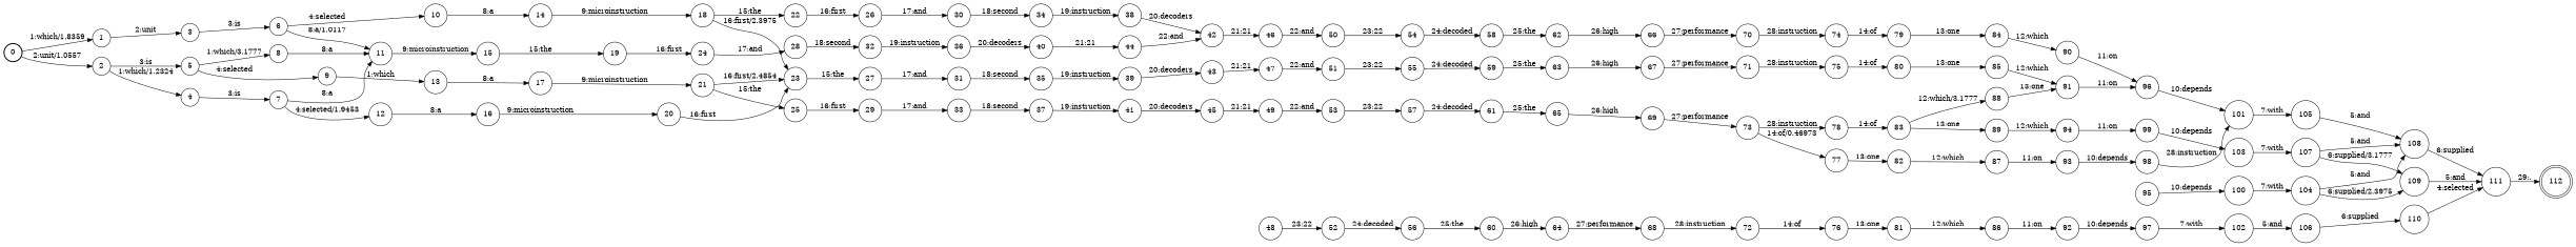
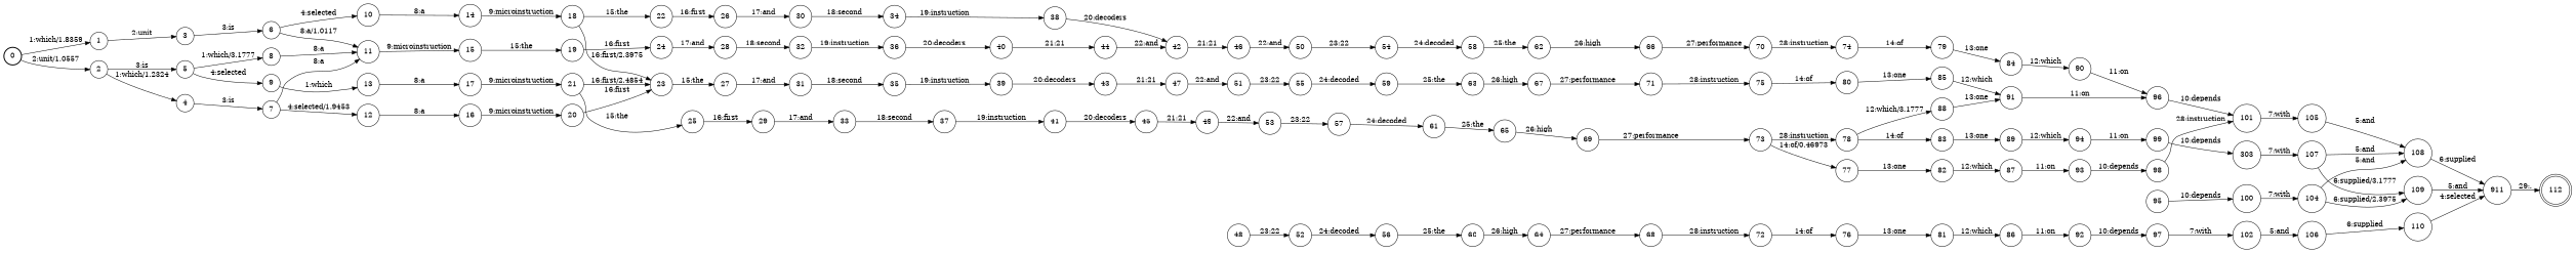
  digraph {
    nodesep=0.25
    rankdir=LR
    ranksep=0.4
    node [fontsize=14 shape=circle style=solid]
    edge [fontsize=14]
    n1 [label=0 style=bold]
    n2 [label=1]
    n3 [label=2]
    n4 [label=3]
    n5 [label=4]
    n6 [label=5]
    n7 [label=6]
    n8 [label=7]
    n9 [label=8]
    n10 [label=9]
    n11 [label=10]
    n12 [label=11]
    n13 [label=12]
    n14 [label=13]
    n15 [label=14]
    n16 [label=15]
    n17 [label=16]
    n18 [label=17]
    n19 [label=18]
    n20 [label=19]
    n21 [label=20]
    n22 [label=21]
    n23 [label=22]
    n24 [label=23]
    n25 [label=24]
    n26 [label=25]
    n27 [label=26]
    n28 [label=27]
    n29 [label=28]
    n30 [label=29]
    n31 [label=30]
    n32 [label=31]
    n33 [label=32]
    n34 [label=33]
    n35 [label=34]
    n36 [label=35]
    n37 [label=36]
    n38 [label=37]
    n39 [label=38]
    n40 [label=39]
    n41 [label=40]
    n42 [label=41]
    n43 [label=42]
    n44 [label=43]
    n45 [label=44]
    n46 [label=45]
    n47 [label=46]
    n48 [label=47]
    n49 [label=49]
    n50 [label=50]
    n51 [label=51]
    n52 [label=48]
    n53 [label=52]
    n54 [label=53]
    n55 [label=54]
    n56 [label=55]
    n57 [label=56]
    n58 [label=57]
    n59 [label=58]
    n60 [label=59]
    n61 [label=60]
    n62 [label=61]
    n63 [label=62]
    n64 [label=63]
    n65 [label=64]
    n66 [label=65]
    n67 [label=66]
    n68 [label=67]
    n69 [label=68]
    n70 [label=69]
    n71 [label=70]
    n72 [label=71]
    n73 [label=72]
    n74 [label=73]
    n75 [label=74]
    n76 [label=75]
    n77 [label=76]
    n78 [label=77]
    n79 [label=78]
    n80 [label=79]
    n81 [label=80]
    n82 [label=81]
    n83 [label=82]
    n84 [label=83]
    n85 [label=84]
    n86 [label=85]
    n87 [label=86]
    n88 [label=87]
    n89 [label=88]
    n90 [label=89]
    n91 [label=90]
    n92 [label=91]
    n93 [label=92]
    n94 [label=93]
    n95 [label=94]
    n96 [label=96]
    n97 [label=97]
    n98 [label=98]
    n99 [label=99]
    n100 [label=95]
    n101 [label=100]
    n102 [label=101]
    n103 [label=102]
-   n104 [label=103]
+   n104 [label=303]
    n105 [label=104]
    n106 [label=105]
    n107 [label=106]
    n108 [label=107]
    n109 [label=109]
    n110 [label=108]
    n111 [label=110]
-   n112 [label=111]
+   n112 [label=911]
    n113 [label=112 shape=doublecircle]
    n1 -> n2 [label="1:which/1.8359"]
    n1 -> n3 [label="2:unit/1.0557"]
    n2 -> n4 [label="2:unit"]
    n3 -> n5 [label="1:which/1.2324"]
    n3 -> n6 [label="3:is"]
    n4 -> n7 [label="3:is"]
    n5 -> n8 [label="3:is"]
    n6 -> n9 [label="1:which/3.1777"]
    n6 -> n10 [label="4:selected"]
    n7 -> n11 [label="4:selected"]
    n7 -> n12 [label="8:a/1.0117"]
    n8 -> n12 [label="8:a"]
    n8 -> n13 [label="4:selected/1.9453"]
    n9 -> n12 [label="8:a"]
    n10 -> n14 [label="1:which"]
    n11 -> n15 [label="8:a"]
    n12 -> n16 [label="9:microinstruction"]
    n13 -> n17 [label="8:a"]
    n14 -> n18 [label="8:a"]
    n15 -> n19 [label="9:microinstruction"]
    n16 -> n20 [label="15:the"]
    n17 -> n21 [label="9:microinstruction"]
    n18 -> n22 [label="9:microinstruction"]
    n19 -> n23 [label="15:the"]
    n19 -> n24 [label="16:first/2.3975"]
    n20 -> n25 [label="16:first"]
    n21 -> n24 [label="16:first"]
    n22 -> n24 [label="16:first/2.4854"]
    n22 -> n26 [label="15:the"]
    n23 -> n27 [label="16:first"]
    n24 -> n28 [label="15:the"]
    n25 -> n29 [label="17:and"]
    n26 -> n30 [label="16:first"]
    n27 -> n31 [label="17:and"]
    n28 -> n32 [label="17:and"]
    n29 -> n33 [label="18:second"]
    n30 -> n34 [label="17:and"]
    n31 -> n35 [label="18:second"]
    n32 -> n36 [label="18:second"]
    n33 -> n37 [label="19:instruction"]
    n34 -> n38 [label="18:second"]
    n35 -> n39 [label="19:instruction"]
    n36 -> n40 [label="19:instruction"]
    n37 -> n41 [label="20:decoders"]
    n38 -> n42 [label="19:instruction"]
    n39 -> n43 [label="20:decoders"]
    n40 -> n44 [label="20:decoders"]
    n41 -> n45 [label="21:21"]
    n42 -> n46 [label="20:decoders"]
    n43 -> n47 [label="21:21"]
    n44 -> n48 [label="21:21"]
    n45 -> n43 [label="22:and"]
    n46 -> n49 [label="21:21"]
    n47 -> n50 [label="22:and"]
    n48 -> n51 [label="22:and"]
    n49 -> n54 [label="22:and"]
    n50 -> n55 [label="23:22"]
    n51 -> n56 [label="23:22"]
    n52 -> n53 [label="23:22"]
    n53 -> n57 [label="24:decoded"]
    n54 -> n58 [label="23:22"]
    n55 -> n59 [label="24:decoded"]
    n56 -> n60 [label="24:decoded"]
    n57 -> n61 [label="25:the"]
    n58 -> n62 [label="24:decoded"]
    n59 -> n63 [label="25:the"]
    n60 -> n64 [label="25:the"]
    n61 -> n65 [label="26:high"]
    n62 -> n66 [label="25:the"]
    n63 -> n67 [label="26:high"]
    n64 -> n68 [label="26:high"]
    n65 -> n69 [label="27:performance"]
    n66 -> n70 [label="26:high"]
    n67 -> n71 [label="27:performance"]
    n68 -> n72 [label="27:performance"]
    n69 -> n73 [label="28:instruction"]
    n70 -> n74 [label="27:performance"]
    n71 -> n75 [label="28:instruction"]
    n72 -> n76 [label="28:instruction"]
    n73 -> n77 [label="14:of"]
    n74 -> n78 [label="14:of/0.46973"]
    n74 -> n79 [label="28:instruction"]
    n75 -> n80 [label="14:of"]
    n76 -> n81 [label="14:of"]
    n77 -> n82 [label="13:one"]
    n78 -> n83 [label="13:one"]
    n79 -> n84 [label="14:of"]
    n80 -> n85 [label="13:one"]
    n81 -> n86 [label="13:one"]
    n82 -> n87 [label="12:which"]
    n83 -> n88 [label="12:which"]
-   n84 -> n89 [label="12:which/3.1777"]
+   n79 -> n89 [label="12:which/3.1777"]
    n84 -> n90 [label="13:one"]
    n85 -> n91 [label="12:which"]
    n86 -> n92 [label="12:which"]
    n87 -> n93 [label="11:on"]
    n88 -> n94 [label="11:on"]
    n89 -> n92 [label="13:one"]
    n90 -> n95 [label="12:which"]
    n91 -> n96 [label="11:on"]
    n92 -> n96 [label="11:on"]
    n93 -> n97 [label="10:depends"]
    n94 -> n98 [label="10:depends"]
    n95 -> n99 [label="11:on"]
    n96 -> n102 [label="10:depends"]
    n97 -> n103 [label="7:with"]
    n98 -> n102 [label="28:instruction"]
    n99 -> n104 [label="10:depends"]
    n100 -> n101 [label="10:depends"]
    n101 -> n105 [label="7:with"]
    n102 -> n106 [label="7:with"]
    n103 -> n107 [label="5:and"]
    n104 -> n108 [label="7:with"]
    n105 -> n109 [label="6:supplied/2.3975"]
    n105 -> n110 [label="5:and"]
    n106 -> n110 [label="5:and"]
    n107 -> n111 [label="6:supplied"]
    n108 -> n109 [label="6:supplied/3.1777"]
    n108 -> n110 [label="5:and"]
    n109 -> n112 [label="5:and"]
    n110 -> n112 [label="6:supplied"]
    n111 -> n112 [label="4:selected"]
    n112 -> n113 [label="29:."]
  }
